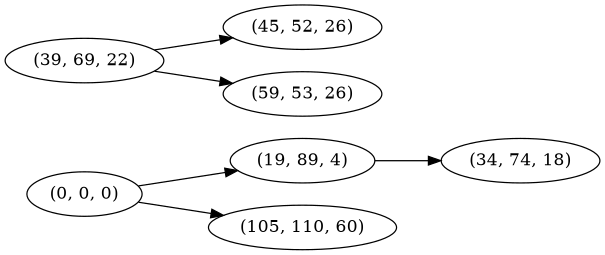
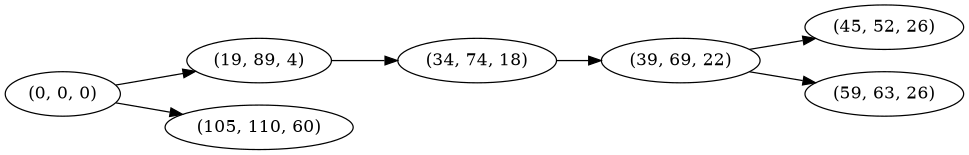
  digraph {
    rankdir=LR
    "(0, 0, 0)"
    "(19, 89, 4)"
    n3 [label="(105, 110, 60)"]
    "(34, 74, 18)"
    "(39, 69, 22)"
    "(45, 52, 26)"
-   "(59, 63, 26)" [label="(59, 53, 26)"]
+   "(59, 63, 26)"
    "(0, 0, 0)" -> "(19, 89, 4)"
    "(0, 0, 0)" -> n3
    "(19, 89, 4)" -> "(34, 74, 18)"
+   "(34, 74, 18)" -> "(39, 69, 22)"
    "(39, 69, 22)" -> "(45, 52, 26)"
    "(39, 69, 22)" -> "(59, 63, 26)"
  }
